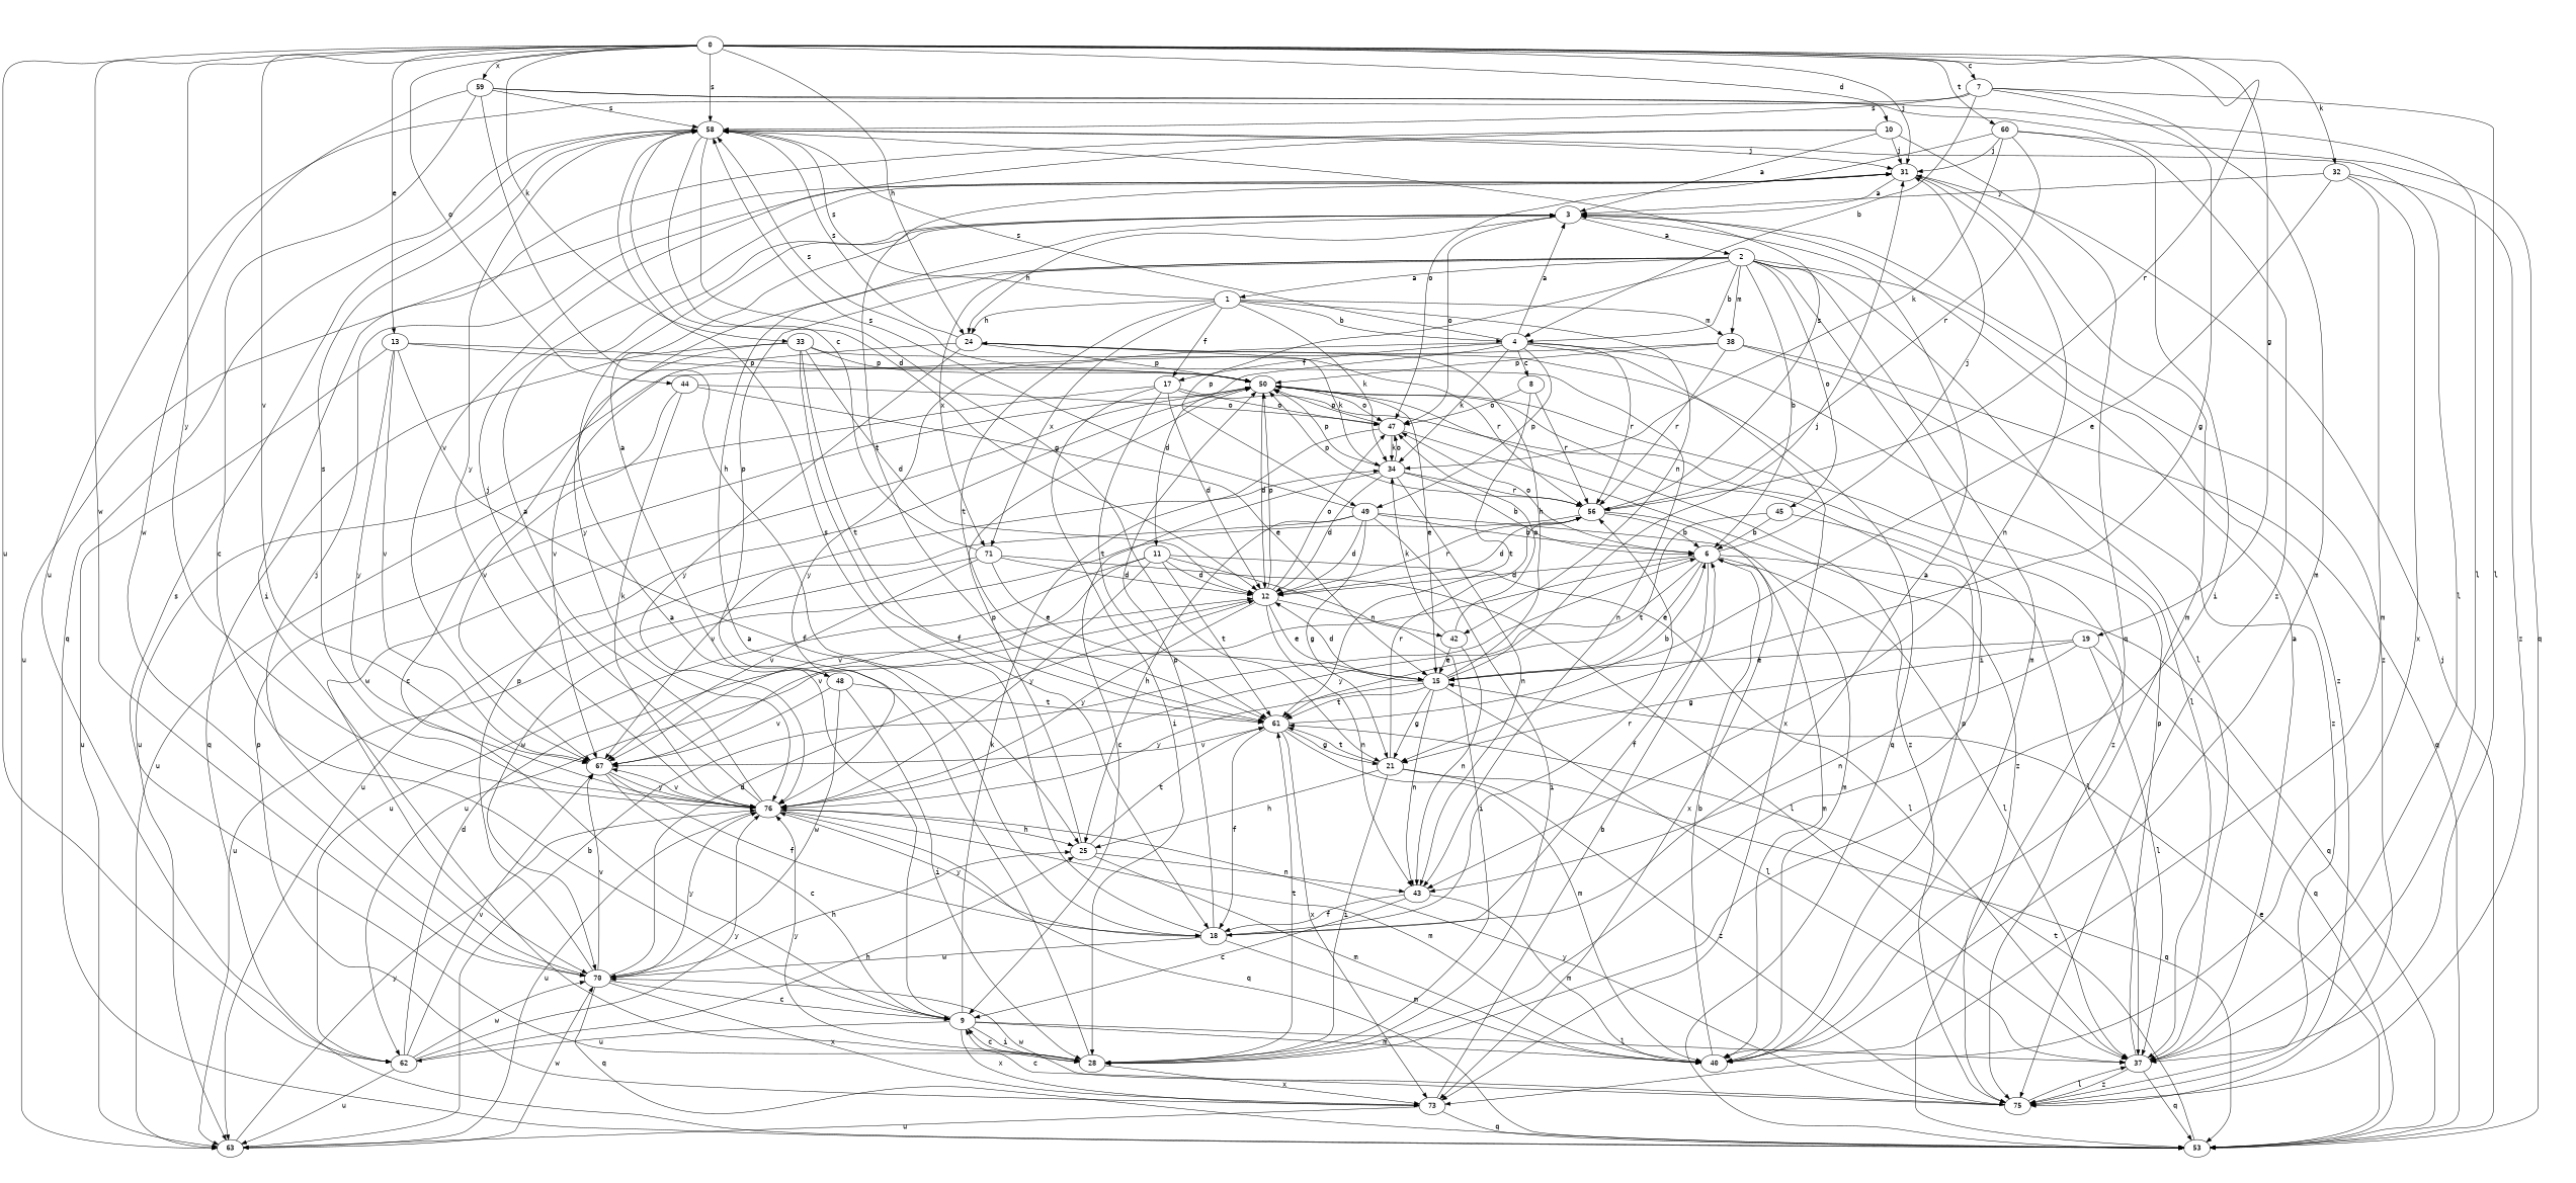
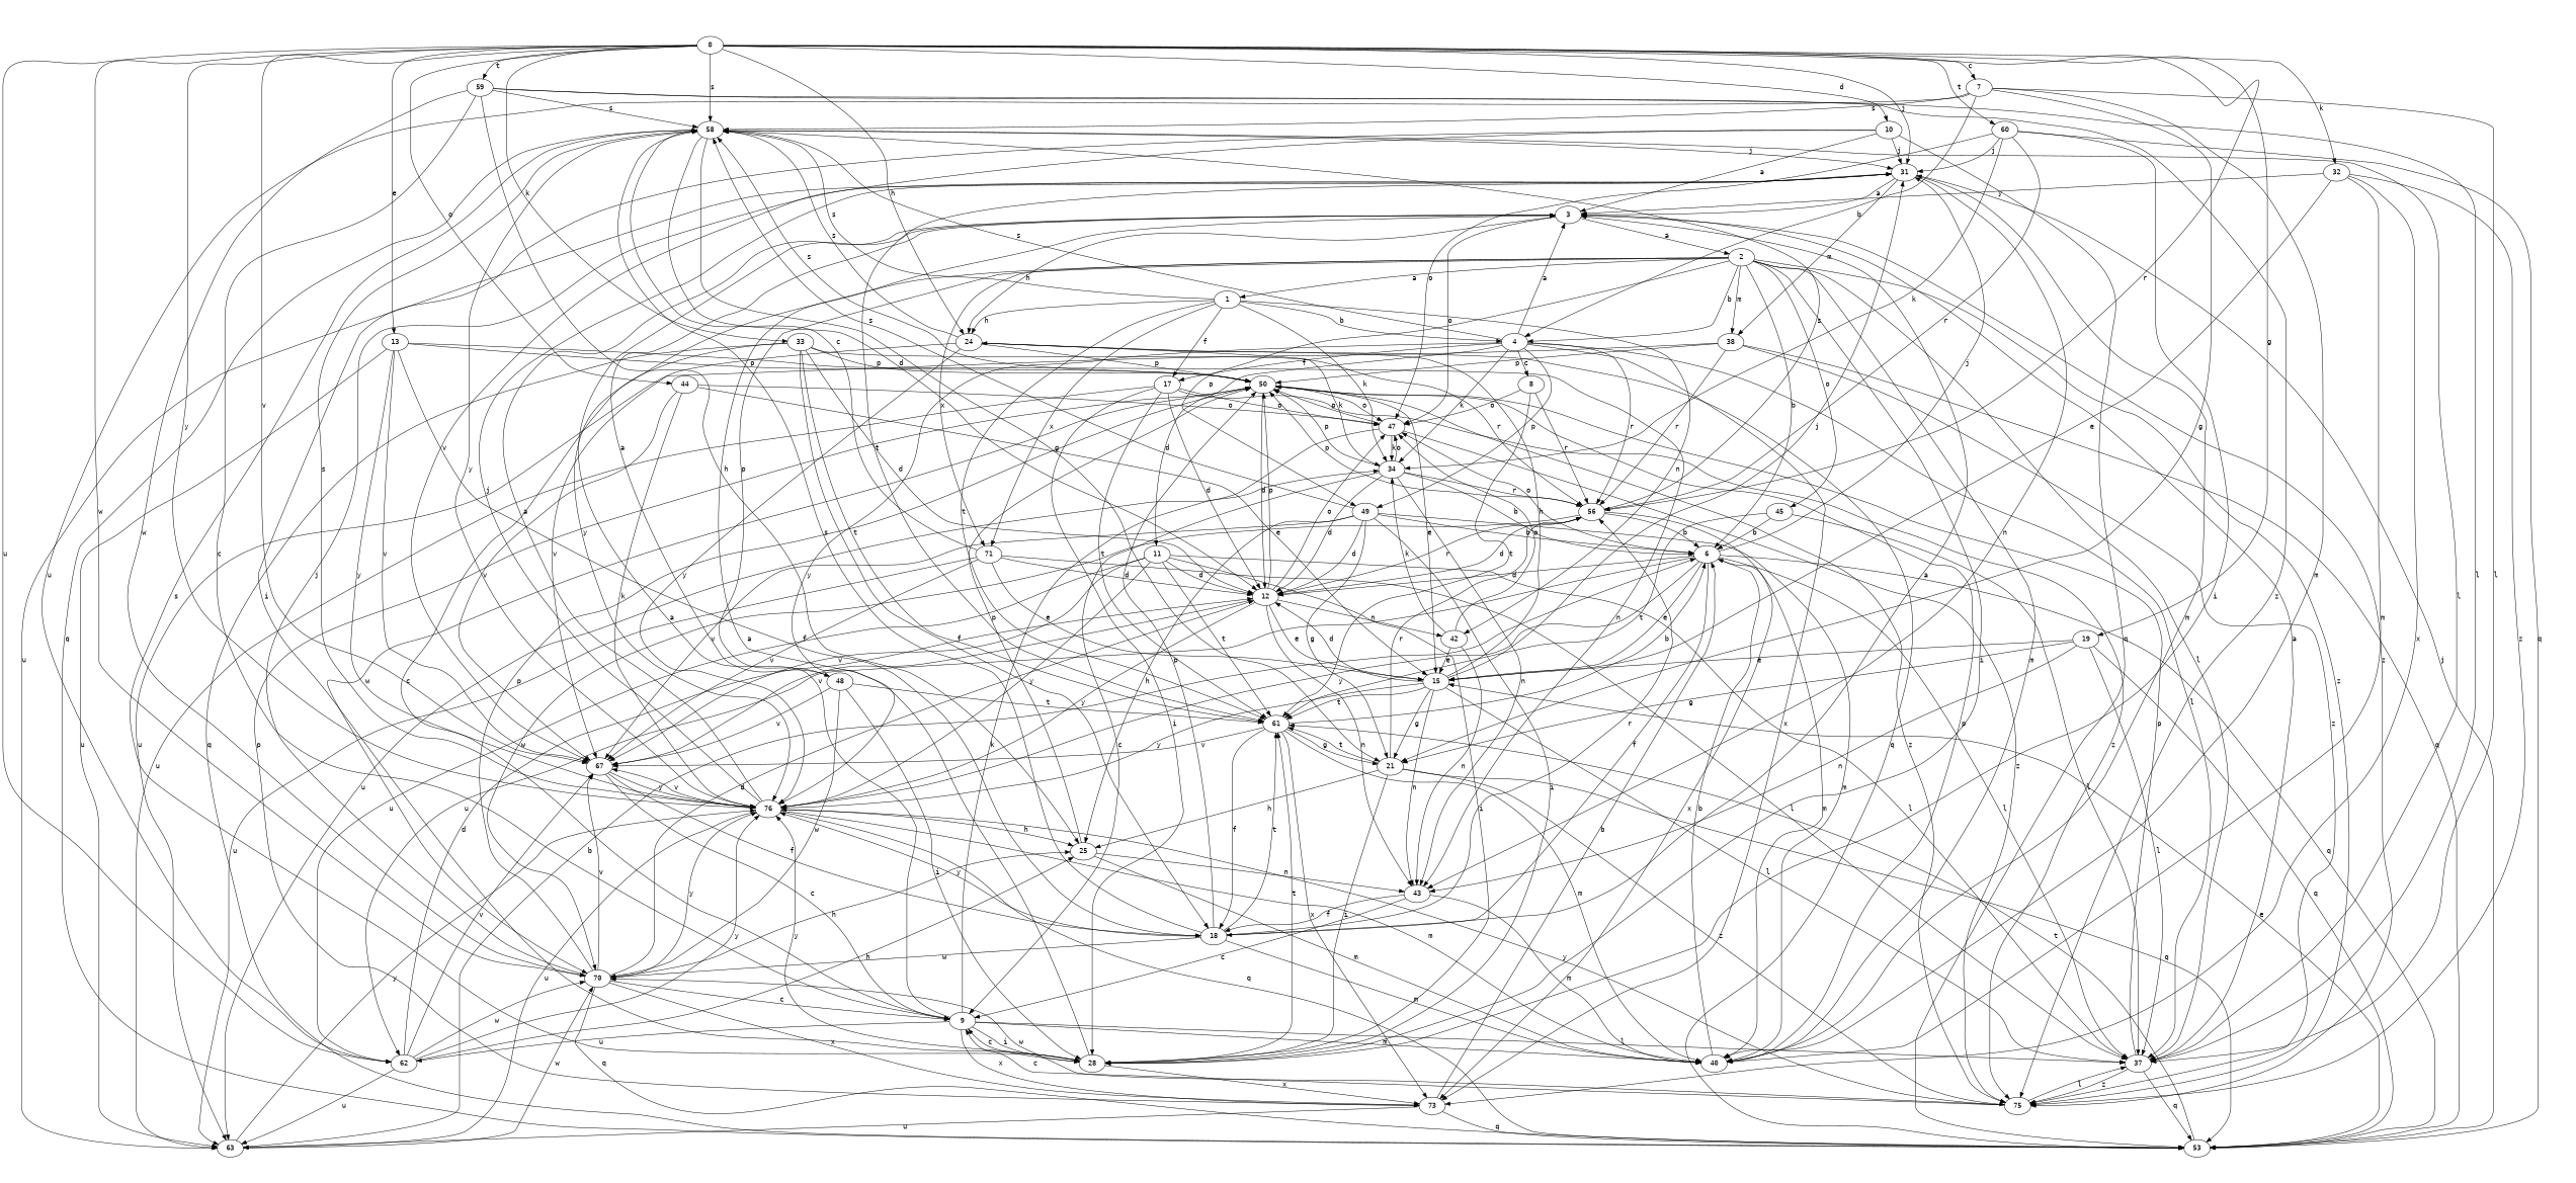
  strict digraph {
    fontname="DejaVu Sans Mono"
    node [fontname="DejaVu Sans Mono"]
    edge [fontname="DejaVu Sans Mono"]
    0
    7
    10
    13
    19
    24
    31
    32
    33
    44
    56
    58
    59
    60
    62
    67
    70
    76
    4
    17
    34
    37
    49
    3
    8
    11
    73
    40
    21
    28
    53
    18
    43
    50
    63
    15
    61
    n38 [label=75]
    12
    9
    47
    6
    25
    1
    38
    42
    71
    2
    45
    48
    0 -> 7 [label=c]
    0 -> 10 [label=d]
    0 -> 13 [label=e]
    0 -> 19 [label=g]
    0 -> 24 [label=h]
    0 -> 31 [label=j]
    0 -> 32 [label=k]
    0 -> 33 [label=k]
    0 -> 44 [label=o]
    0 -> 56 [label=r]
    0 -> 58 [label=s]
-   0 -> 59 [label=x]
+   0 -> 59 [label=t]
    0 -> 60 [label=t]
    0 -> 62 [label=u]
    0 -> 67 [label=v]
    0 -> 70 [label=w]
    0 -> 76 [label=y]
    7 -> 58 [label=s]
    7 -> 62 [label=u]
    7 -> 4 [label=b]
    7 -> 37 [label=l]
    7 -> 40 [label=m]
    7 -> 21 [label=g]
    10 -> 31 [label=j]
    10 -> 67 [label=v]
    10 -> 3 [label=a]
    10 -> 28 [label=i]
    10 -> 53 [label=q]
    13 -> 67 [label=v]
    13 -> 76 [label=y]
    13 -> 18 [label=f]
    13 -> 43 [label=n]
    13 -> 50 [label=p]
    13 -> 63 [label=u]
    19 -> 37 [label=l]
    19 -> 21 [label=g]
    19 -> 53 [label=q]
    19 -> 43 [label=n]
    19 -> 15 [label=e]
    24 -> 58 [label=s]
    24 -> 67 [label=v]
    24 -> 76 [label=y]
    24 -> 34 [label=k]
    24 -> 53 [label=q]
    24 -> 50 [label=p]
    31 -> 3 [label=a]
    31 -> 40 [label=m]
    31 -> 43 [label=n]
    31 -> 63 [label=u]
    31 -> 61 [label=t]
    32 -> 3 [label=y]
    32 -> 73 [label=x]
    32 -> 40 [label=m]
    32 -> 15 [label=e]
    32 -> n38 [label=z]
    33 -> 56 [label=r]
    33 -> 53 [label=q]
    33 -> 18 [label=f]
    33 -> 50 [label=p]
    33 -> 61 [label=t]
    33 -> 12 [label=d]
    33 -> 9 [label=c]
    44 -> 67 [label=v]
    44 -> 76 [label=k]
    44 -> 15 [label=e]
    44 -> 47 [label=o]
    56 -> 58 [label=s]
    56 -> 70 [label=w]
    56 -> 73 [label=x]
    56 -> 50 [label=p]
    56 -> 12 [label=d]
    56 -> 6 [label=b]
    58 -> 31 [label=j]
    58 -> 76 [label=y]
    58 -> 37 [label=l]
    58 -> 21 [label=g]
    58 -> 53 [label=q]
    58 -> 12 [label=d]
    59 -> 58 [label=s]
    59 -> 70 [label=w]
    59 -> 37 [label=l]
    59 -> n38 [label=z]
    59 -> 9 [label=c]
    59 -> 25 [label=h]
    60 -> 31 [label=j]
    60 -> 56 [label=r]
    60 -> 34 [label=k]
    60 -> 28 [label=i]
    60 -> 53 [label=q]
    60 -> 47 [label=o]
    62 -> 67 [label=v]
    62 -> 70 [label=w]
    62 -> 76 [label=y]
    62 -> 63 [label=u]
    62 -> 12 [label=d]
    62 -> 25 [label=h]
    67 -> 76 [label=y]
    67 -> 18 [label=f]
    67 -> 9 [label=c]
    70 -> 31 [label=j]
    70 -> 67 [label=v]
    70 -> 76 [label=y]
    70 -> 73 [label=x]
    70 -> 53 [label=q]
    70 -> 50 [label=p]
    70 -> 12 [label=d]
    70 -> 9 [label=c]
    70 -> 25 [label=h]
    76 -> 31 [label=j]
    76 -> 58 [label=s]
    76 -> 67 [label=v]
    76 -> 3 [label=a]
    76 -> 40 [label=m]
    76 -> 53 [label=q]
    76 -> 63 [label=u]
    76 -> 25 [label=h]
    4 -> 56 [label=r]
    4 -> 58 [label=s]
    4 -> 76 [label=y]
    4 -> 17 [label=f]
    4 -> 34 [label=k]
    4 -> 37 [label=l]
    4 -> 49 [label=p]
    4 -> 3 [label=a]
    4 -> 8 [label=c]
    4 -> 11 [label=d]
    4 -> 73 [label=x]
    17 -> 28 [label=i]
    17 -> 63 [label=u]
    17 -> 61 [label=t]
    17 -> n38 [label=z]
    17 -> 12 [label=d]
    17 -> 47 [label=o]
    34 -> 56 [label=r]
    34 -> 43 [label=n]
    34 -> 50 [label=p]
    34 -> 12 [label=d]
    34 -> 9 [label=c]
    34 -> 47 [label=o]
    34 -> 6 [label=b]
    37 -> 3 [label=a]
    37 -> 53 [label=q]
    37 -> 50 [label=p]
    37 -> n38 [label=z]
    49 -> 58 [label=s]
    49 -> 67 [label=v]
    49 -> 40 [label=m]
    49 -> 21 [label=g]
    49 -> 28 [label=i]
    49 -> 12 [label=d]
    49 -> 6 [label=b]
    49 -> 25 [label=h]
    3 -> 24 [label=h]
    3 -> n38 [label=z]
    3 -> 47 [label=o]
    3 -> 2 [label=a]
    8 -> 56 [label=r]
    8 -> 61 [label=t]
    8 -> 47 [label=o]
    11 -> 62 [label=u]
    11 -> 67 [label=v]
    11 -> 76 [label=y]
    11 -> 37 [label=l]
    11 -> 28 [label=i]
    11 -> 61 [label=t]
    11 -> 12 [label=d]
    73 -> 53 [label=q]
    73 -> 50 [label=p]
    73 -> 63 [label=u]
    73 -> 6 [label=b]
    40 -> 50 [label=p]
    40 -> 6 [label=b]
    21 -> 56 [label=r]
    21 -> 28 [label=i]
    21 -> 53 [label=q]
    21 -> 61 [label=t]
    21 -> n38 [label=z]
    21 -> 25 [label=h]
    28 -> 58 [label=s]
    28 -> 76 [label=y]
    28 -> 3 [label=a]
    28 -> 73 [label=x]
    28 -> 61 [label=t]
    28 -> 9 [label=c]
    53 -> 31 [label=j]
    53 -> 15 [label=e]
    53 -> 61 [label=t]
    18 -> 56 [label=r]
    18 -> 58 [label=s]
    18 -> 70 [label=w]
    18 -> 76 [label=y]
    18 -> 3 [label=a]
    18 -> 40 [label=m]
    18 -> 50 [label=p]
-   25 -> 61 [label=t]
+   18 -> 61 [label=t]
    43 -> 40 [label=m]
    43 -> 18 [label=f]
    43 -> 9 [label=c]
    50 -> 58 [label=s]
    50 -> 70 [label=w]
    50 -> 15 [label=e]
    50 -> n38 [label=z]
    50 -> 12 [label=d]
    50 -> 47 [label=o]
    63 -> 70 [label=w]
    63 -> 76 [label=y]
    63 -> 6 [label=b]
    15 -> 24 [label=h]
    15 -> 31 [label=j]
    15 -> 76 [label=y]
    15 -> 37 [label=l]
    15 -> 21 [label=g]
    15 -> 43 [label=n]
    15 -> 61 [label=t]
    15 -> 12 [label=d]
    61 -> 67 [label=v]
    61 -> 73 [label=x]
    61 -> 40 [label=m]
    61 -> 21 [label=g]
    61 -> 18 [label=f]
    61 -> 6 [label=b]
    n38 -> 70 [label=w]
    n38 -> 76 [label=y]
    n38 -> 37 [label=l]
    n38 -> 9 [label=c]
    12 -> 56 [label=r]
    12 -> 67 [label=v]
    12 -> 76 [label=y]
    12 -> 43 [label=n]
    12 -> 50 [label=p]
    12 -> 15 [label=e]
    12 -> 47 [label=o]
    12 -> 42 [label=n]
    9 -> 62 [label=u]
    9 -> 34 [label=k]
    9 -> 37 [label=l]
    9 -> 3 [label=a]
    9 -> 73 [label=x]
    9 -> 40 [label=m]
    9 -> 28 [label=i]
    47 -> 34 [label=k]
    47 -> 50 [label=p]
    47 -> 63 [label=u]
    47 -> n38 [label=z]
    6 -> 31 [label=j]
    6 -> 62 [label=u]
    6 -> 76 [label=y]
    6 -> 37 [label=l]
    6 -> 40 [label=m]
    6 -> 53 [label=q]
    6 -> 18 [label=f]
    6 -> 15 [label=e]
    6 -> 12 [label=d]
    6 -> 47 [label=o]
    25 -> 40 [label=m]
    25 -> 43 [label=n]
    25 -> 50 [label=p]
    1 -> 24 [label=h]
    1 -> 58 [label=s]
    1 -> 4 [label=b]
    1 -> 17 [label=f]
    1 -> 34 [label=k]
    1 -> 61 [label=t]
-   1 -> 38 [label=m]
+   31 -> 38 [label=m]
    1 -> 42 [label=n]
    1 -> 71 [label=x]
    38 -> 56 [label=r]
    38 -> 53 [label=q]
    38 -> 50 [label=p]
    38 -> 63 [label=u]
    38 -> n38 [label=z]
    42 -> 34 [label=k]
    42 -> 43 [label=n]
    42 -> 15 [label=e]
    42 -> 47 [label=o]
    71 -> 58 [label=c]
    71 -> 67 [label=v]
    71 -> 37 [label=l]
    71 -> 63 [label=u]
    71 -> 15 [label=e]
    71 -> 12 [label=d]
    2 -> 76 [label=y]
    2 -> 4 [label=b]
    2 -> 37 [label=l]
    2 -> 49 [label=p]
    2 -> 40 [label=m]
    2 -> 28 [label=i]
    2 -> n38 [label=z]
    2 -> 6 [label=b]
    2 -> 1 [label=a]
    2 -> 38 [label=m]
    2 -> 71 [label=x]
    2 -> 45 [label=o]
    2 -> 48 [label=p]
    45 -> 37 [label=l]
    45 -> 61 [label=t]
    45 -> 6 [label=b]
    48 -> 67 [label=v]
    48 -> 70 [label=w]
    48 -> 3 [label=a]
    48 -> 28 [label=i]
    48 -> 61 [label=t]
  }
